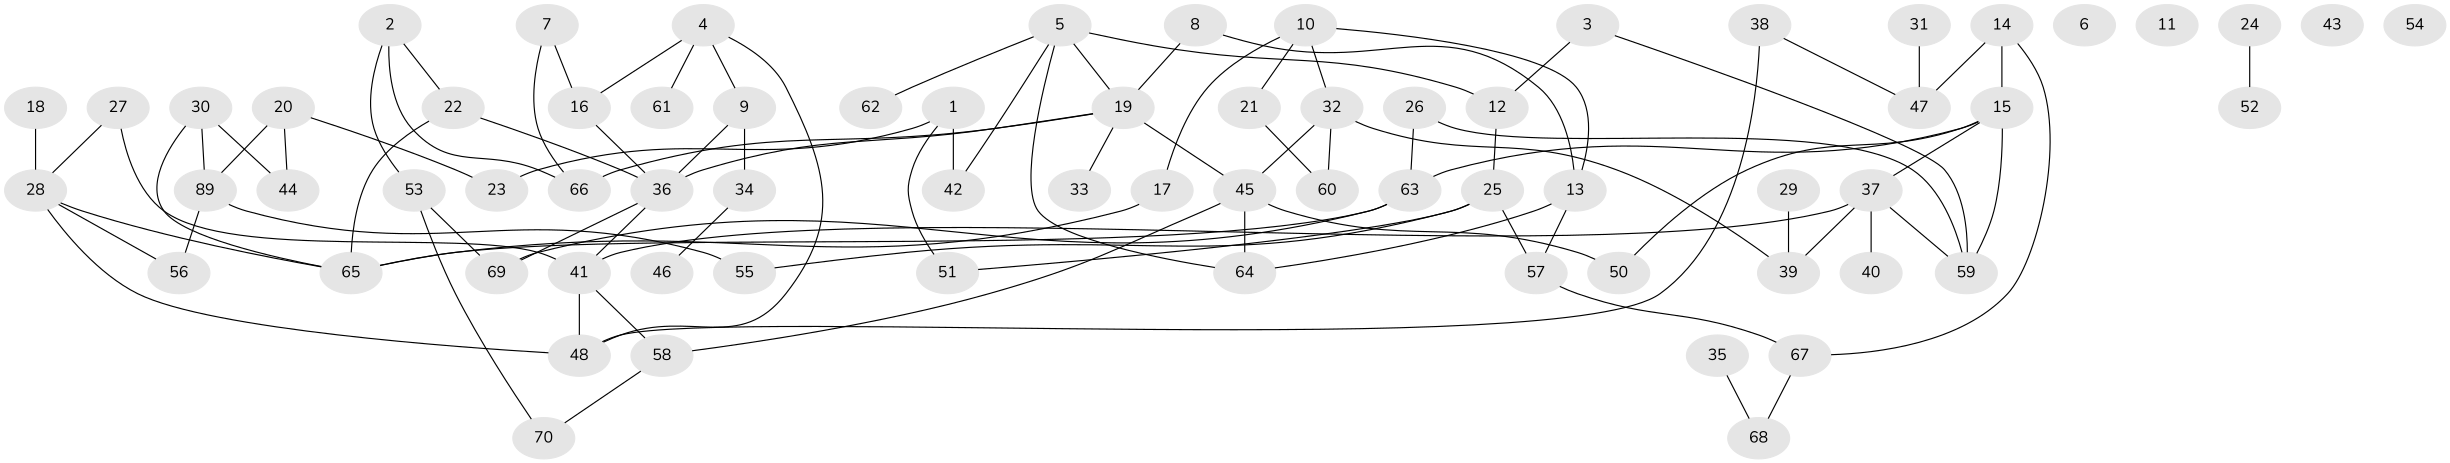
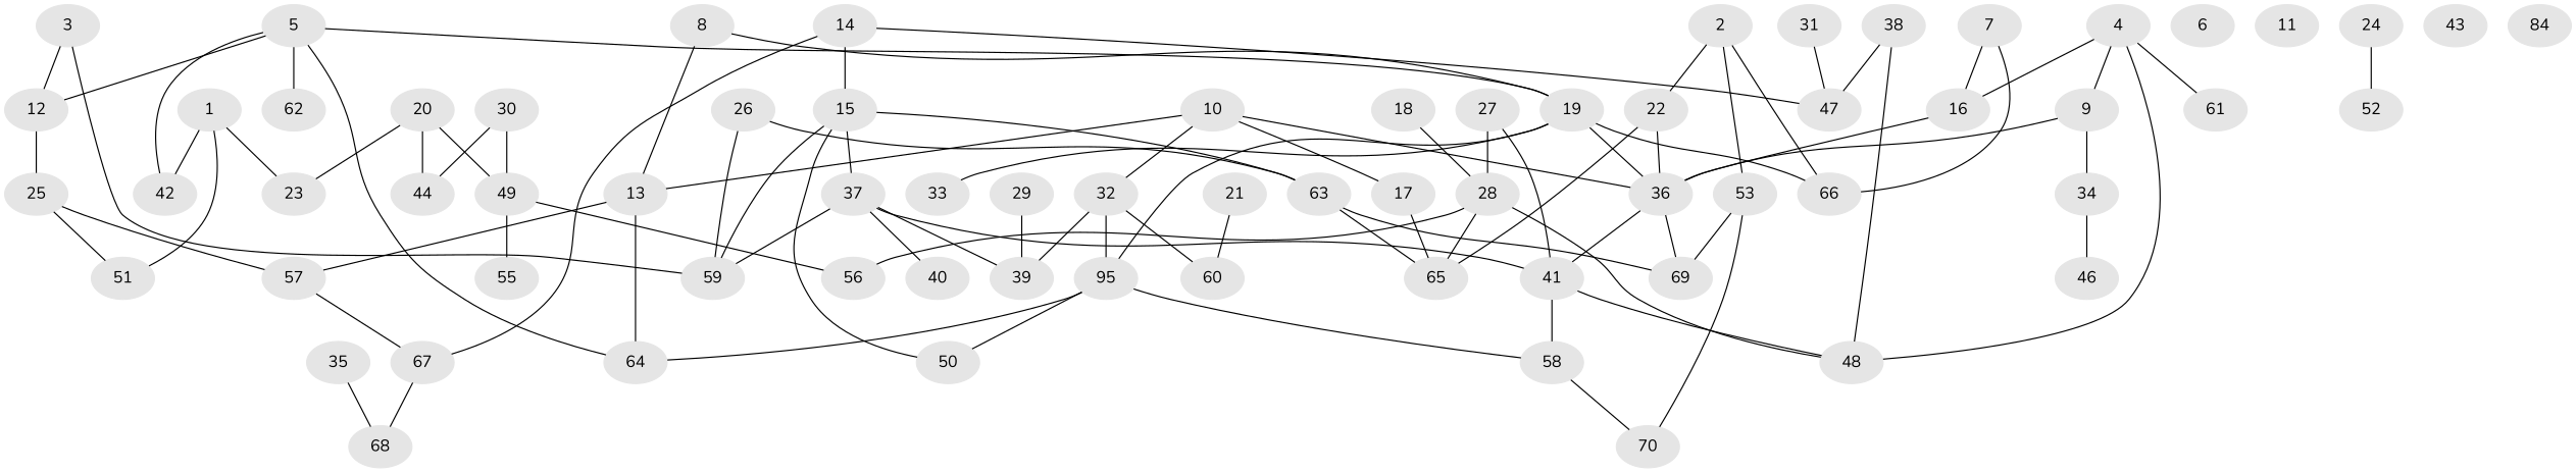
  graph {
    fontname=Nunito
    node [color=gray90 fontname=Nunito style=filled]
    edge [fontname=Nunito]
    1
    23
    42
    51
    2
    22
    53
    66
    36
    65
    69
    70
    3
    12
    59
    25
    4
    9
    16
    48
    61
    34
    5
    62
    19
    64
    33
-   45
+   45 [label=95]
    6
    7
    8
    13
    57
    46
    41
    10
    17
    32
    60
    39
    11
    55
    67
    14
    15
    47
    37
    50
    63
    68
    40
    18
    28
    56
    58
    20
    44
-   49 [label=89]
+   49
    21
    24
    52
    26
    27
    29
    30
    31
    35
    38
    43
-   54
+   54 [label=84]
    1 -- 23
    1 -- 42
    1 -- 51
    2 -- 22
    2 -- 53
    2 -- 66
    22 -- 36
    22 -- 65
    53 -- 69
    53 -- 70
    36 -- 69
    36 -- 41
    3 -- 12
    3 -- 59
    12 -- 25
    25 -- 51
    25 -- 57
-   25 -- 55
    4 -- 9
    4 -- 16
    4 -- 48
    4 -- 61
    9 -- 36
    9 -- 34
    16 -- 36
    34 -- 46
    5 -- 42
    5 -- 12
    5 -- 62
    5 -- 19
    5 -- 64
    19 -- 66
    19 -- 36
    19 -- 33
    19 -- 45
    45 -- 64
    45 -- 50
    45 -- 58
    7 -- 66
    7 -- 16
    8 -- 19
    8 -- 13
    13 -- 64
    13 -- 57
    57 -- 67
    41 -- 48
    41 -- 58
-   10 -- 21
+   10 -- 36
    10 -- 13
    10 -- 17
    10 -- 32
    17 -- 65
    32 -- 45
    32 -- 60
    32 -- 39
    67 -- 68
    14 -- 67
    14 -- 15
    14 -- 47
    15 -- 59
    15 -- 37
    15 -- 50
    15 -- 63
    37 -- 59
    37 -- 41
    37 -- 39
    37 -- 40
    63 -- 65
    63 -- 69
    18 -- 28
    28 -- 65
    28 -- 48
    28 -- 56
    58 -- 70
    20 -- 23
    20 -- 44
    20 -- 49
    49 -- 55
    49 -- 56
    21 -- 60
    24 -- 52
    26 -- 59
    26 -- 63
    27 -- 41
    27 -- 28
    29 -- 39
-   30 -- 65
    30 -- 44
    30 -- 49
    31 -- 47
    35 -- 68
    38 -- 48
    38 -- 47
  }
